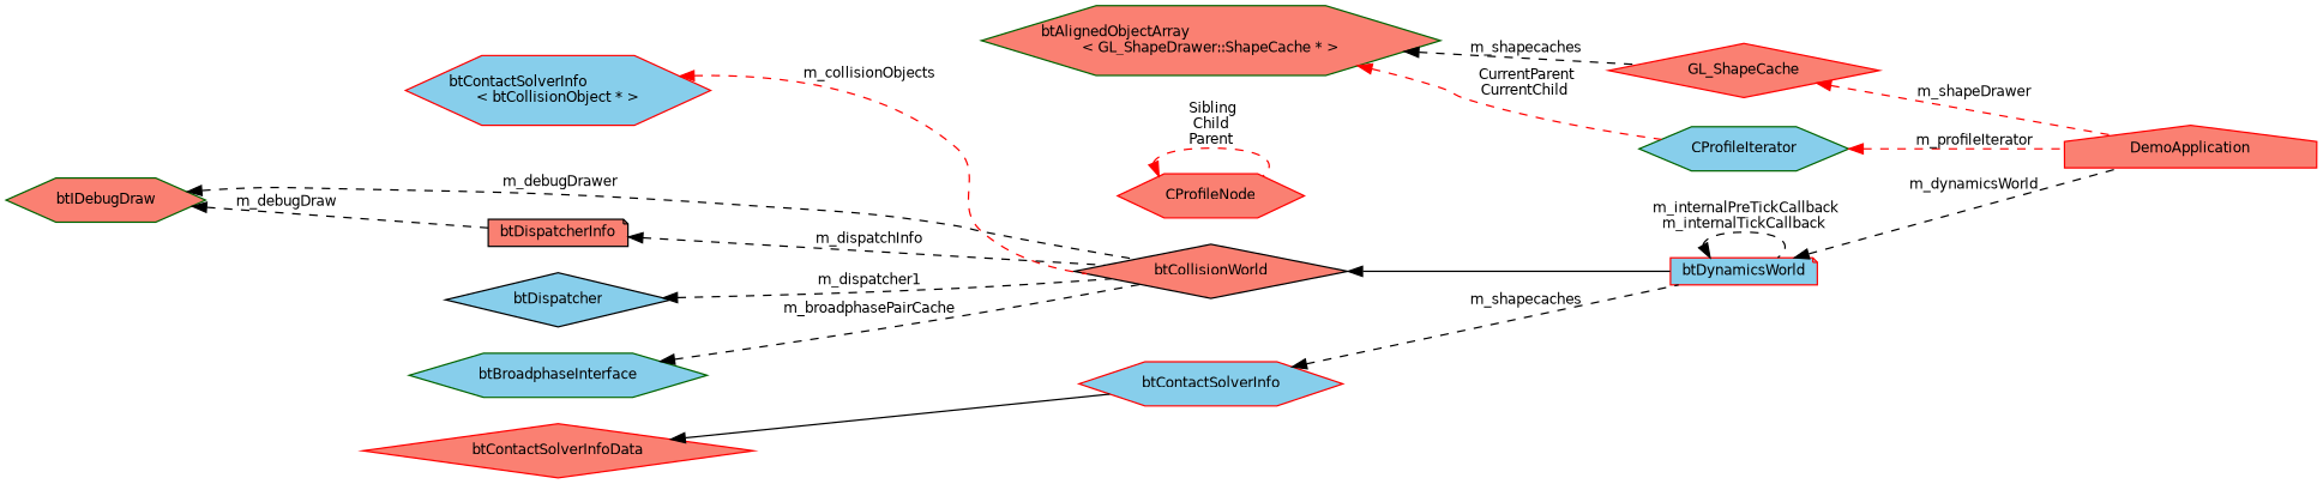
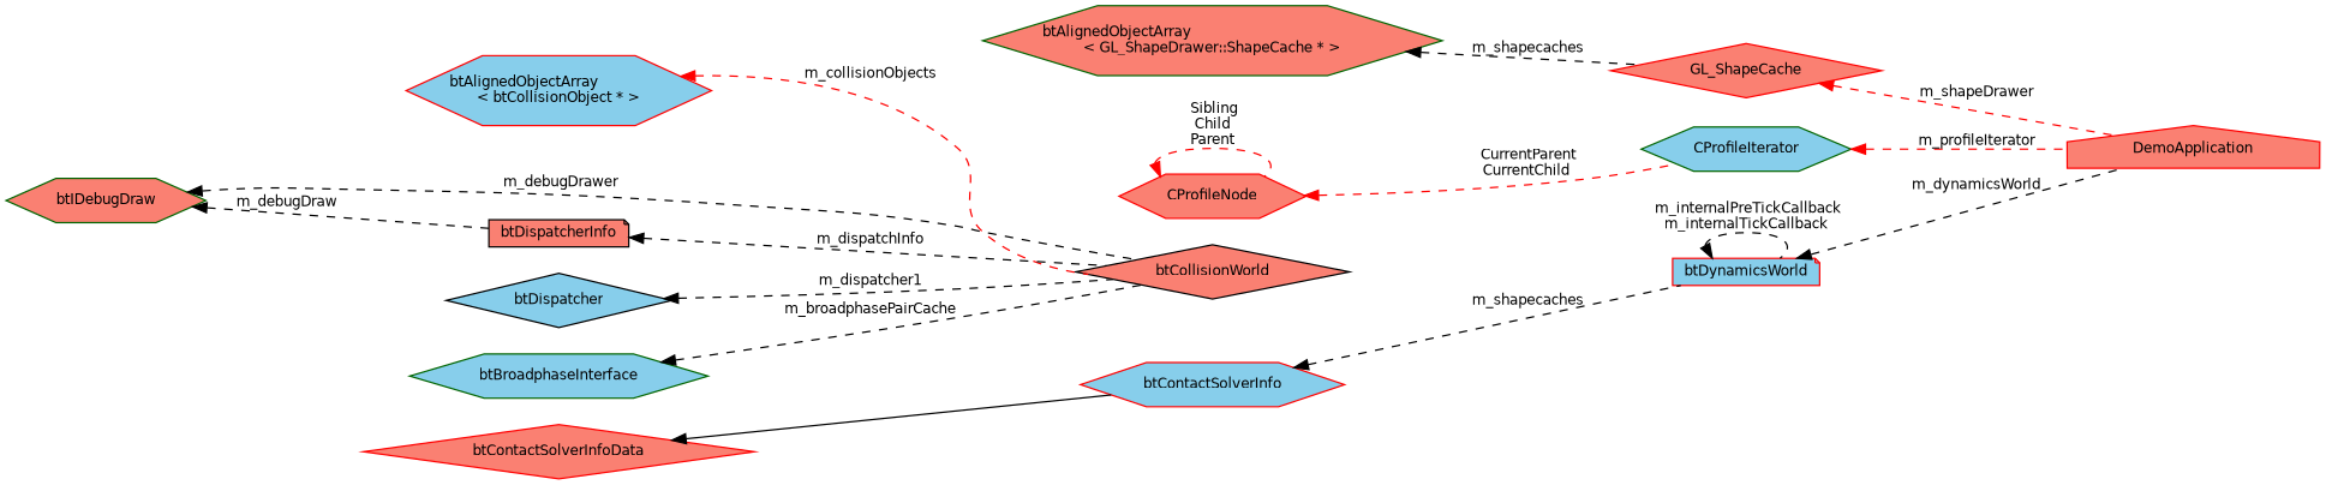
  digraph {
    rankdir=LR
    node [color=red fillcolor=salmon fontname=Helvetica fontsize=10 shape=hexagon style=filled]
    edge [color=black dir=back fontname=Helvetica fontsize=10 labelfontname=Helvetica labelfontsize=10 style=dashed]
    n1 [fontcolor=black height=0.2 label=DemoApplication shape=house width=0.4]
    n2 [height=0.2 label=GL_ShapeCache shape=diamond width=0.4]
    n3 [color=darkgreen height=0.2 label="btAlignedObjectArray\l\< GL_ShapeDrawer::ShapeCache * \>" width=0.4]
    n4 [fillcolor=skyblue height=0.2 label=btDynamicsWorld shape=note width=0.4]
    n5 [color=black height=0.2 label=btCollisionWorld shape=diamond width=0.4]
-   n6 [fillcolor=skyblue height=0.2 label="btContactSolverInfo\l\< btCollisionObject * \>" width=0.4]
+   n6 [fillcolor=skyblue height=0.2 label="btAlignedObjectArray\l\< btCollisionObject * \>" width=0.4]
    n7 [color=black height=0.2 label=btDispatcherInfo shape=note width=0.4]
    n8 [color=darkgreen height=0.2 label=btIDebugDraw width=0.4]
    n9 [color=black fillcolor=skyblue height=0.2 label=btDispatcher shape=diamond width=0.4]
    n10 [color=darkgreen fillcolor=skyblue height=0.2 label=btBroadphaseInterface width=0.4]
    n11 [fillcolor=skyblue height=0.2 label=btContactSolverInfo width=0.4]
    n12 [height=0.2 label=btContactSolverInfoData shape=diamond width=0.4]
    n13 [color=darkgreen fillcolor=skyblue height=0.2 label=CProfileIterator width=0.4]
    n14 [height=0.2 label=CProfileNode width=0.4]
    n2 -> n1 [color=red label=" m_shapeDrawer"]
    n3 -> n2 [label=" m_shapecaches"]
    n4 -> n1 [label=" m_dynamicsWorld"]
    n4 -> n4 [label=" m_internalPreTickCallback\nm_internalTickCallback"]
-   n5 -> n4 [style=solid]
    n6 -> n5 [color=red label=" m_collisionObjects"]
    n7 -> n5 [label=" m_dispatchInfo"]
    n8 -> n5 [label=" m_debugDrawer"]
    n8 -> n7 [label=" m_debugDraw"]
    n9 -> n5 [label=" m_dispatcher1"]
    n10 -> n5 [label=" m_broadphasePairCache"]
    n11 -> n4 [label=" m_shapecaches"]
    n12 -> n11 [style=solid]
    n13 -> n1 [color=red label=" m_profileIterator"]
-   n3 -> n13 [color=red label=" CurrentParent\nCurrentChild"]
+   n14 -> n13 [color=red label=" CurrentParent\nCurrentChild"]
    n14 -> n14 [color=red label=" Sibling\nChild\nParent"]
  }
